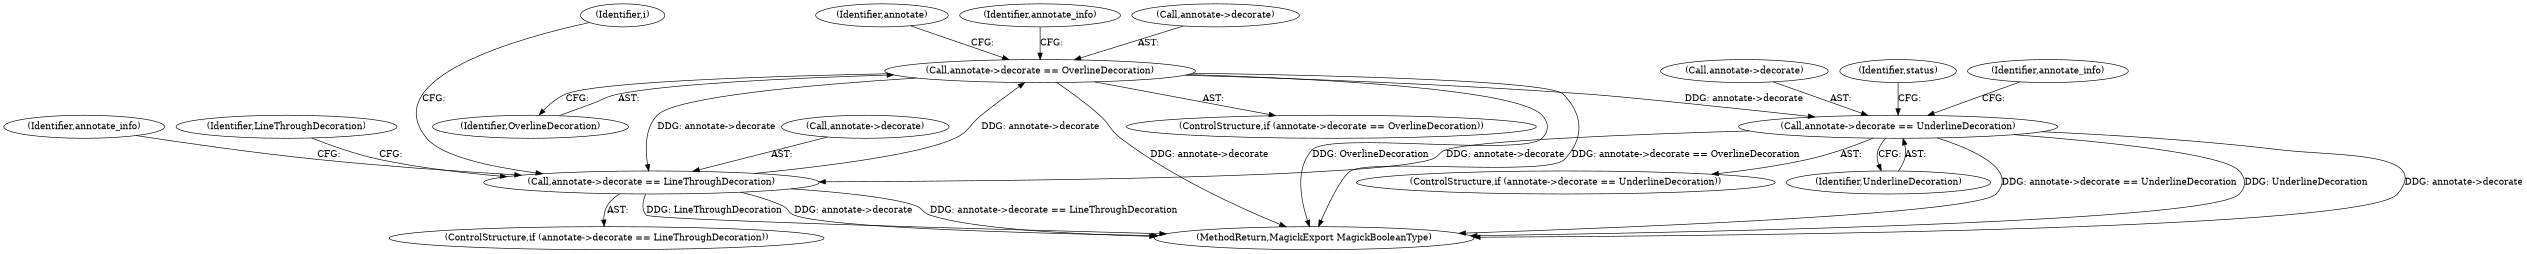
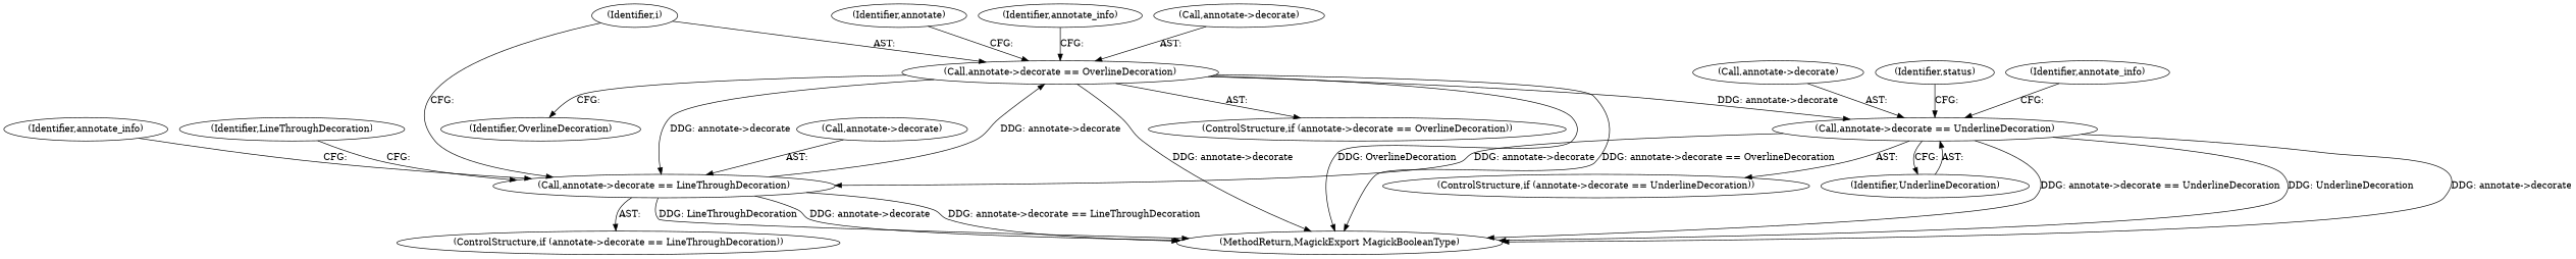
  digraph {
    n1 [label="(Call,annotate->decorate == OverlineDecoration)"]
    n2 [label="(Call,annotate->decorate == LineThroughDecoration)"]
    n3 [label="(Call,annotate->decorate == UnderlineDecoration)"]
    n4 [label="(MethodReturn,MagickExport MagickBooleanType)"]
    n5 [label="(ControlStructure,if (annotate->decorate == OverlineDecoration))"]
    n6 [label="(Identifier,OverlineDecoration)"]
    n7 [label="(ControlStructure,if (annotate->decorate == LineThroughDecoration))"]
    n8 [label="(Identifier,UnderlineDecoration)"]
    n9 [label="(ControlStructure,if (annotate->decorate == UnderlineDecoration))"]
    n10 [label="(Identifier,LineThroughDecoration)"]
    n11 [label="(Identifier,annotate_info)"]
    n12 [label="(Identifier,i)"]
    n13 [label="(Call,annotate->decorate)"]
    n14 [label="(Identifier,status)"]
    n15 [label="(Call,annotate->decorate)"]
    n16 [label="(Identifier,annotate_info)"]
    n17 [label="(Identifier,annotate)"]
    n18 [label="(Identifier,annotate_info)"]
    n19 [label="(Call,annotate->decorate)"]
    n1 -> n2 [label="DDG: annotate->decorate"]
    n1 -> n3 [label="DDG: annotate->decorate"]
    n1 -> n4 [label="DDG: annotate->decorate == OverlineDecoration"]
    n1 -> n4 [label="DDG: annotate->decorate"]
    n1 -> n4 [label="DDG: OverlineDecoration"]
    n1 -> n5 [label="AST: "]
    n1 -> n6 [label="CFG: "]
    n2 -> n1 [label="DDG: annotate->decorate"]
    n2 -> n4 [label="DDG: annotate->decorate == LineThroughDecoration"]
    n2 -> n4 [label="DDG: LineThroughDecoration"]
    n2 -> n4 [label="DDG: annotate->decorate"]
    n2 -> n7 [label="AST: "]
    n3 -> n2 [label="DDG: annotate->decorate"]
    n3 -> n4 [label="DDG: annotate->decorate"]
    n3 -> n4 [label="DDG: annotate->decorate == UnderlineDecoration"]
    n3 -> n4 [label="DDG: UnderlineDecoration"]
    n3 -> n8 [label="CFG: "]
    n3 -> n9 [label="AST: "]
-   n6 -> n1 [label="AST: "]
+   n12 -> n1 [label="AST: "]
    n8 -> n3 [label="AST: "]
    n10 -> n2 [label="CFG: "]
    n11 -> n3 [label="CFG: "]
    n12 -> n2 [label="CFG: "]
    n13 -> n3 [label="AST: "]
    n14 -> n3 [label="CFG: "]
    n15 -> n1 [label="AST: "]
    n16 -> n2 [label="CFG: "]
    n17 -> n1 [label="CFG: "]
    n18 -> n1 [label="CFG: "]
    n19 -> n2 [label="AST: "]
  }
